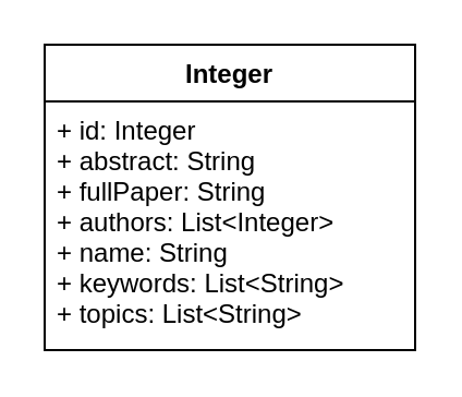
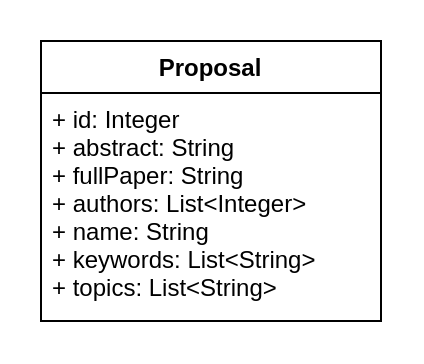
  <mxCell id="0" />
  <mxCell id="1" parent="0" />
- <mxCell id="2" value="Integer" style="swimlane;fontStyle=1;align=center;verticalAlign=top;childLayout=stackLayout;horizontal=1;startSize=26;horizontalStack=0;resizeParent=1;resizeParentMax=0;resizeLast=0;collapsible=1;marginBottom=0;" parent="1" vertex="1"><mxGeometry x="20" y="20" width="170" height="140" as="geometry" /></mxCell>
+ <mxCell id="2" value="Proposal" style="swimlane;fontStyle=1;align=center;verticalAlign=top;childLayout=stackLayout;horizontal=1;startSize=26;horizontalStack=0;resizeParent=1;resizeParentMax=0;resizeLast=0;collapsible=1;marginBottom=0;" parent="1" vertex="1"><mxGeometry x="20" y="20" width="170" height="140" as="geometry" /></mxCell>
  <mxCell id="3" value="+ id: Integer&#10;+ abstract: String&#10;+ fullPaper: String&#10;+ authors: List&lt;Integer&gt; &#10;+ name: String&#10;+ keywords: List&lt;String&gt;&#10;+ topics: List&lt;String&gt;" style="text;strokeColor=none;fillColor=none;align=left;verticalAlign=top;spacingLeft=4;spacingRight=4;overflow=hidden;rotatable=0;points=[[0,0.5],[1,0.5]];portConstraint=eastwest;" parent="2" vertex="1"><mxGeometry y="26" width="170" height="114" as="geometry" /></mxCell>
